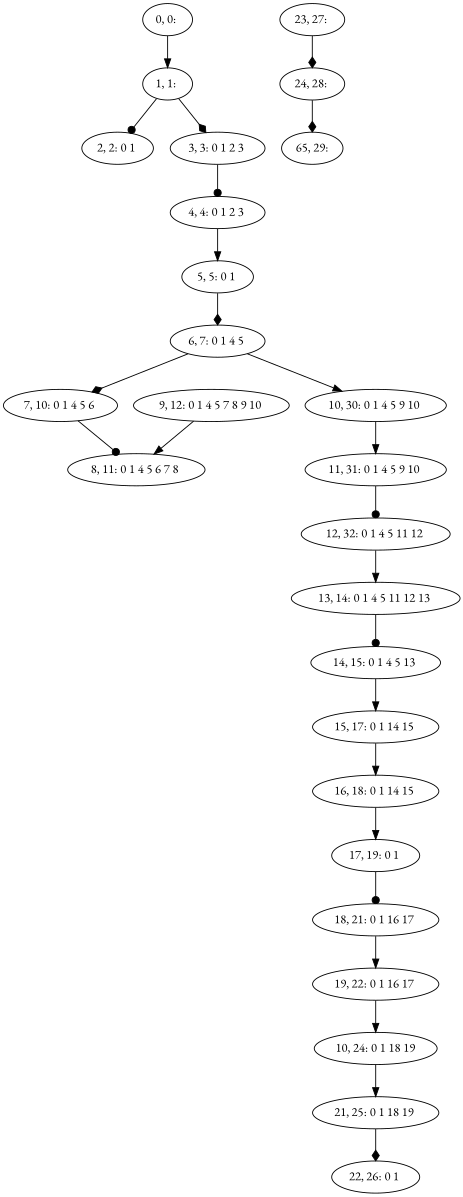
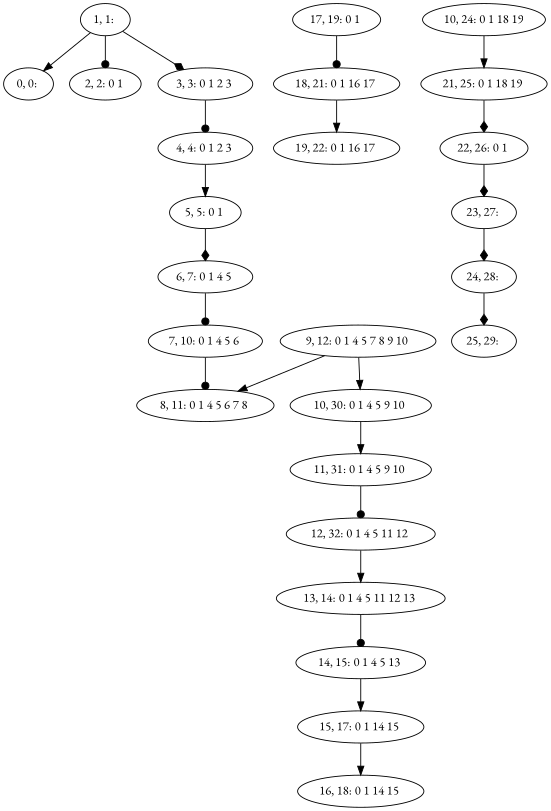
  digraph {
    fontname="EB Garamond"
    node [fontname="EB Garamond"]
    edge [arrowhead=normal fontname="EB Garamond"]
    n1 [label="0, 0: "]
    n2 [label="1, 1: "]
    n3 [label="2, 2: 0 1 "]
    n4 [label="3, 3: 0 1 2 3 "]
    n5 [label="4, 4: 0 1 2 3 "]
    n6 [label="5, 5: 0 1 "]
    n7 [label="6, 7: 0 1 4 5 "]
    n8 [label="7, 10: 0 1 4 5 6 "]
    n9 [label="8, 11: 0 1 4 5 6 7 8 "]
    n10 [label="9, 12: 0 1 4 5 7 8 9 10 "]
    n11 [label="10, 30: 0 1 4 5 9 10 "]
    n12 [label="11, 31: 0 1 4 5 9 10 "]
    n13 [label="12, 32: 0 1 4 5 11 12 "]
    n14 [label="13, 14: 0 1 4 5 11 12 13 "]
    n15 [label="14, 15: 0 1 4 5 13 "]
    n16 [label="15, 17: 0 1 14 15 "]
    n17 [label="16, 18: 0 1 14 15 "]
    n18 [label="17, 19: 0 1 "]
    n19 [label="18, 21: 0 1 16 17 "]
    n20 [label="19, 22: 0 1 16 17 "]
    n21 [label="10, 24: 0 1 18 19"]
    n22 [label="21, 25: 0 1 18 19 "]
    n23 [label="22, 26: 0 1 "]
    n24 [label="23, 27: "]
    n25 [label="24, 28: "]
-   n26 [label="65, 29:"]
-   n1 -> n2
+   n26 [label="25, 29: "]
+   n2 -> n1
    n2 -> n3 [arrowhead=dot]
    n2 -> n4 [arrowhead=diamond]
    n4 -> n5 [arrowhead=dot]
    n5 -> n6
    n6 -> n7 [arrowhead=diamond]
-   n7 -> n8 [arrowhead=diamond]
+   n7 -> n8 [arrowhead=dot]
    n8 -> n9 [arrowhead=dot]
    n10 -> n9
-   n7 -> n11
+   n10 -> n11
    n11 -> n12
    n12 -> n13 [arrowhead=dot]
    n13 -> n14
    n14 -> n15 [arrowhead=dot]
    n15 -> n16
    n16 -> n17
-   n17 -> n18
    n18 -> n19 [arrowhead=dot]
    n19 -> n20
-   n20 -> n21
    n21 -> n22
    n22 -> n23 [arrowhead=diamond]
+   n23 -> n24 [arrowhead=diamond]
    n24 -> n25 [arrowhead=diamond]
    n25 -> n26 [arrowhead=diamond]
  }
